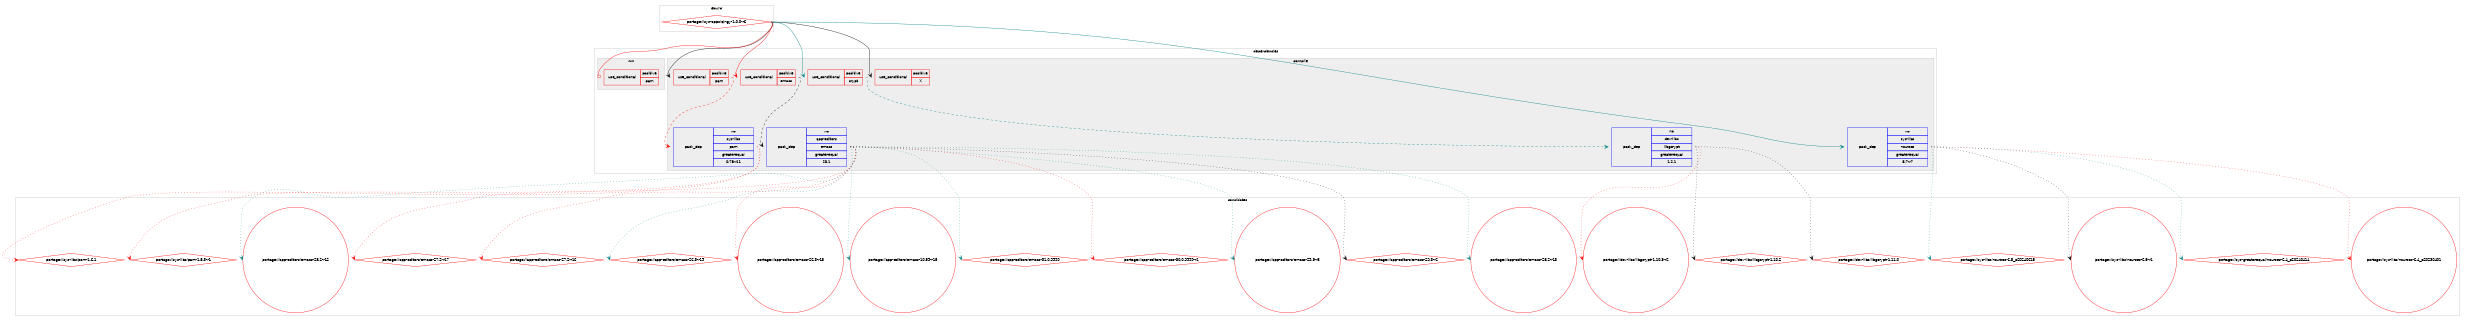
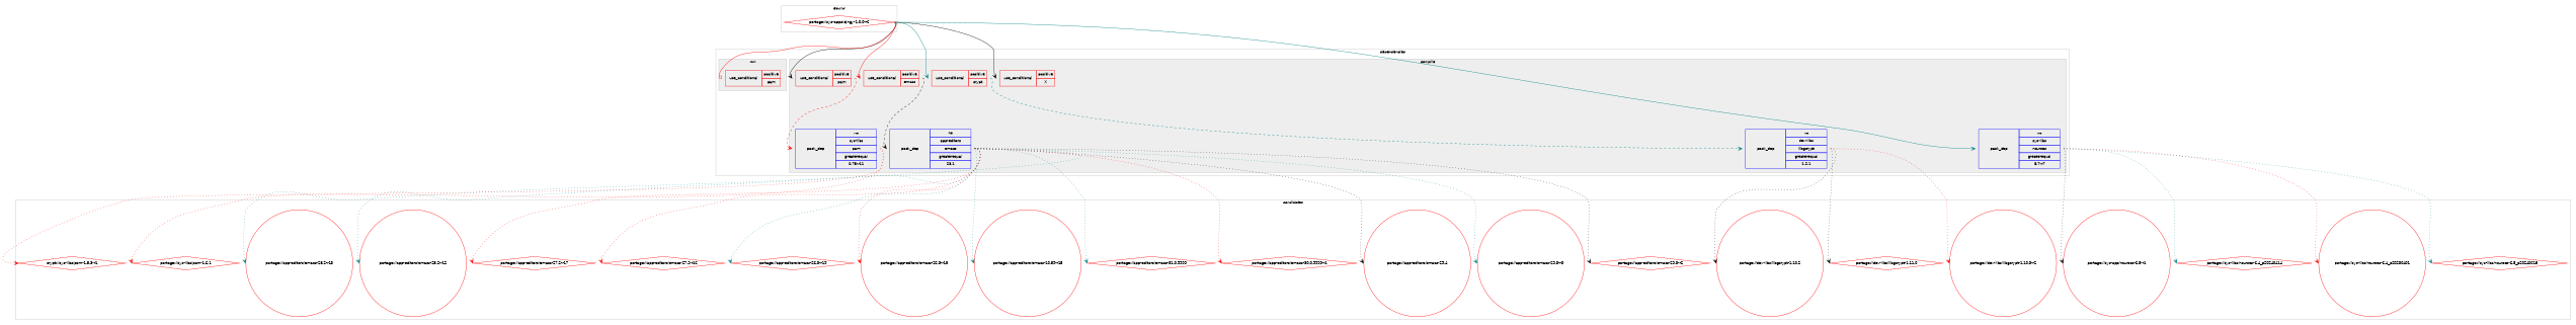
  digraph {
    compound=true
    concentrate=true
    fontname=Helvetica
    fontsize=10
    newrank=true
    rankdir=TB
    ranksep=1.5
    node [color=red fontname=Helvetica fontsize=10 shape=diamond]
    edge [arrowhead=vee color=teal headport=w style=dotted tailport=e weight=100]
    n1 [label="portage://sys-apps/qingy-1.0.0-r6" width=4]
    n2 [label=<<TABLE BORDER="0" CELLBORDER="1" CELLSPACING="0" CELLPADDING="4"><TR><TD ROWSPAN="3" CELLPADDING="10">use_conditional</TD></TR><TR><TD>positive</TD></TR><TR><TD>X</TD></TR></TABLE>> shape=none]
    n3 [color=blue label=<<TABLE BORDER="0" CELLBORDER="1" CELLSPACING="0" CELLPADDING="4" WIDTH="220"><TR><TD ROWSPAN="6" CELLPADDING="30">pack_dep</TD></TR><TR><TD WIDTH="110">no</TD></TR><TR><TD>dev-libs</TD></TR><TR><TD>libgcrypt</TD></TR><TR><TD>greaterequal</TD></TR><TR><TD>1.2.1</TD></TR></TABLE>> shape=none]
    n4 [label=<<TABLE BORDER="0" CELLBORDER="1" CELLSPACING="0" CELLPADDING="4"><TR><TD ROWSPAN="3" CELLPADDING="10">use_conditional</TD></TR><TR><TD>positive</TD></TR><TR><TD>crypt</TD></TR></TABLE>> shape=none]
    n5 [color=blue label=<<TABLE BORDER="0" CELLBORDER="1" CELLSPACING="0" CELLPADDING="4" WIDTH="220"><TR><TD ROWSPAN="6" CELLPADDING="30">pack_dep</TD></TR><TR><TD WIDTH="110">no</TD></TR><TR><TD>app-editors</TD></TR><TR><TD>emacs</TD></TR><TR><TD>greaterequal</TD></TR><TR><TD>23.1</TD></TR></TABLE>> shape=none]
    n6 [label=<<TABLE BORDER="0" CELLBORDER="1" CELLSPACING="0" CELLPADDING="4"><TR><TD ROWSPAN="3" CELLPADDING="10">use_conditional</TD></TR><TR><TD>positive</TD></TR><TR><TD>emacs</TD></TR></TABLE>> shape=none]
    n7 [color=blue label=<<TABLE BORDER="0" CELLBORDER="1" CELLSPACING="0" CELLPADDING="4" WIDTH="220"><TR><TD ROWSPAN="6" CELLPADDING="30">pack_dep</TD></TR><TR><TD WIDTH="110">no</TD></TR><TR><TD>sys-libs</TD></TR><TR><TD>pam</TD></TR><TR><TD>greaterequal</TD></TR><TR><TD>0.75-r11</TD></TR></TABLE>> shape=none]
    n8 [label=<<TABLE BORDER="0" CELLBORDER="1" CELLSPACING="0" CELLPADDING="4"><TR><TD ROWSPAN="3" CELLPADDING="10">use_conditional</TD></TR><TR><TD>positive</TD></TR><TR><TD>pam</TD></TR></TABLE>> shape=none]
    n9 [color=blue label=<<TABLE BORDER="0" CELLBORDER="1" CELLSPACING="0" CELLPADDING="4" WIDTH="220"><TR><TD ROWSPAN="6" CELLPADDING="30">pack_dep</TD></TR><TR><TD WIDTH="110">no</TD></TR><TR><TD>sys-libs</TD></TR><TR><TD>ncurses</TD></TR><TR><TD>greaterequal</TD></TR><TR><TD>5.7-r7</TD></TR></TABLE>> shape=none]
    n10 [label=<<TABLE BORDER="0" CELLBORDER="1" CELLSPACING="0" CELLPADDING="4"><TR><TD ROWSPAN="3" CELLPADDING="10">use_conditional</TD></TR><TR><TD>positive</TD></TR><TR><TD>pam</TD></TR></TABLE>> shape=none]
-   n11 [label="portage://dev-libs/libgcrypt-1.10.2" width=4]
+   n11 [label="portage://dev-libs/libgcrypt-1.10.2" shape=circle width=4]
    n12 [label="portage://dev-libs/libgcrypt-1.10.3-r2" shape=circle width=4]
    n13 [label="portage://dev-libs/libgcrypt-1.11.0" width=4]
    n14 [label="portage://app-editors/emacs-10.59-r15" shape=circle width=4]
    n15 [label="portage://app-editors/emacs-26.3-r18" shape=circle width=4]
    n16 [label="portage://app-editors/emacs-26.3-r19" width=4]
    n17 [label="portage://app-editors/emacs-27.2-r16" width=4]
    n18 [label="portage://app-editors/emacs-27.2-r17" width=4]
    n19 [label="portage://app-editors/emacs-28.2-r12" shape=circle width=4]
    n20 [label="portage://app-editors/emacs-28.2-r13" shape=circle width=4]
    n21 [label="portage://app-editors/emacs-29.3-r2" width=4]
    n22 [label="portage://app-editors/emacs-29.3-r3" shape=circle width=4]
+   n23 [label="portage://app-editors/emacs-29.4" shape=circle width=4]
    n24 [label="portage://app-editors/emacs-30.0.9999-r1" width=4]
    n25 [label="portage://app-editors/emacs-31.0.9999" width=4]
-   n26 [label="portage://sys-libs/pam-1.5.3-r1" width=4]
+   n26 [label="crypt://sys-libs/pam-1.5.3-r1" width=4]
    n27 [label="portage://sys-libs/pam-1.6.1" width=4]
    n28 [label="portage://sys-libs/ncurses-6.4_p20230401" shape=circle width=4]
-   n29 [label="portage://sys-greaterequal/ncurses-6.4_p20240414" width=4]
-   n30 [label="portage://sys-libs/ncurses-6.5-r1" shape=circle width=4]
+   n29 [label="portage://sys-libs/ncurses-6.4_p20240414" width=4]
+   n30 [label="portage://sys-app/ncurses-6.5-r1" shape=circle width=4]
    n31 [label="portage://sys-libs/ncurses-6.5_p20240615" width=4]
    subgraph cluster_1 {
      color=gray
      label=<<i>ebuild</i>>
      rank=same
      n1
    }
    subgraph cluster_2 {
      color=gray
      label=<<i>dependencies</i>>
      subgraph cluster_3 {
        color=gray
        fillcolor="#eeeeee"
        label=<<i>compile</i>>
        style=filled
        subgraph sub_4 {
          color=gray
          fillcolor="#eeeeee"
          label=<<i>compile</i>>
          style=filled
          n2
        }
        subgraph sub_5 {
          color=gray
          fillcolor="#eeeeee"
          label=<<i>compile</i>>
          style=filled
          n4
          subgraph sub_6 {
            color=gray
            fillcolor="#eeeeee"
            label=<<i>compile</i>>
            style=filled
            n3
          }
        }
        subgraph sub_7 {
          color=gray
          fillcolor="#eeeeee"
          label=<<i>compile</i>>
          style=filled
          n6
          subgraph sub_8 {
            color=gray
            fillcolor="#eeeeee"
            label=<<i>compile</i>>
            style=filled
            n5
          }
        }
        subgraph sub_9 {
          color=gray
          fillcolor="#eeeeee"
          label=<<i>compile</i>>
          style=filled
          n8
          subgraph sub_10 {
            color=gray
            fillcolor="#eeeeee"
            label=<<i>compile</i>>
            style=filled
            n7
          }
        }
        subgraph sub_11 {
          color=gray
          fillcolor="#eeeeee"
          label=<<i>compile</i>>
          style=filled
          n9
        }
      }
      subgraph cluster_12 {
        color=gray
        fillcolor="#eeeeee"
        label=<<i>compile and run</i>>
        style=filled
      }
      subgraph cluster_13 {
        color=gray
        fillcolor="#eeeeee"
        label=<<i>run</i>>
        style=filled
        subgraph sub_14 {
          color=gray
          fillcolor="#eeeeee"
          label=<<i>run</i>>
          style=filled
          n10
        }
      }
    }
    subgraph cluster_15 {
      color=gray
      label=<<i>candidates</i>>
      rank=same
      subgraph sub_16 {
        color=black
        label=<<i>candidates</i>>
        nodesep=1
        rank=same
        n11
        n12
        n13
      }
      subgraph sub_17 {
        color=black
        label=<<i>candidates</i>>
        nodesep=1
        rank=same
        n14
        n15
        n16
        n17
        n18
        n19
        n20
        n21
        n22
+       n23
        n24
        n25
      }
      subgraph sub_18 {
        color=black
        label=<<i>candidates</i>>
        nodesep=1
        rank=same
        n26
        n27
      }
      subgraph sub_19 {
        color=black
        label=<<i>candidates</i>>
        nodesep=1
        rank=same
        n28
        n29
        n30
        n31
      }
    }
    n1 -> n2 [color=black style=solid weight=20]
    n1 -> n4 [style=solid weight=20]
    n1 -> n6 [color=red style=solid weight=20]
    n1 -> n8 [color=black style=solid weight=20]
    n1 -> n9 [style=solid weight=20]
    n1 -> n10 [arrowhead=odot color=red style=solid weight=20]
    n3 -> n11 [color=black]
    n3 -> n12 [color=red]
    n3 -> n13 [color=black]
    n4 -> n3 [style=dashed weight=20]
    n5 -> n14
    n5 -> n15 [color=red]
    n5 -> n16
    n5 -> n17 [color=red]
    n5 -> n18 [color=red]
    n5 -> n19
    n5 -> n20
    n5 -> n21 [color=black]
    n5 -> n22
+   n5 -> n23 [color=black]
    n5 -> n24 [color=red]
    n5 -> n25
    n6 -> n5 [color=black style=dashed weight=20]
    n7 -> n26 [color=red]
    n7 -> n27 [color=red]
    n8 -> n7 [color=red style=dashed weight=20]
    n9 -> n28 [color=red]
    n9 -> n29
    n9 -> n30 [color=black]
    n9 -> n31
  }
